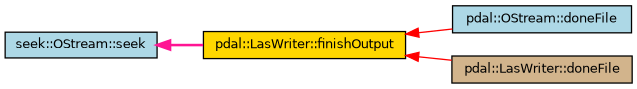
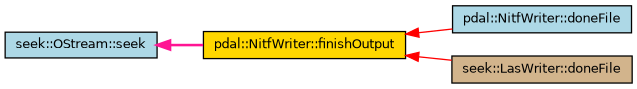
  digraph {
    rankdir=LR
    node [color=black fillcolor=lightblue fontname=Helvetica fontsize=10 shape=record style=filled]
    edge [color=red dir=back fontname=Helvetica fontsize=10 labelfontname=Helvetica labelfontsize=10 style=solid]
    n1 [fontcolor=black height=0.2 label="seek::OStream::seek" width=0.4]
-   n2 [fillcolor=gold height=0.2 label="pdal::LasWriter::finishOutput" width=0.4]
-   n3 [height=0.2 label="pdal::OStream::doneFile" width=0.4]
-   n4 [fillcolor=tan height=0.2 label="pdal::LasWriter::doneFile" width=0.4]
+   n2 [fillcolor=gold height=0.2 label="pdal::NitfWriter::finishOutput" width=0.4]
+   n3 [height=0.2 label="pdal::NitfWriter::doneFile" width=0.4]
+   n4 [fillcolor=tan height=0.2 label="seek::LasWriter::doneFile" width=0.4]
    n1 -> n2 [color=deeppink style=bold]
    n2 -> n3
    n2 -> n4
  }
